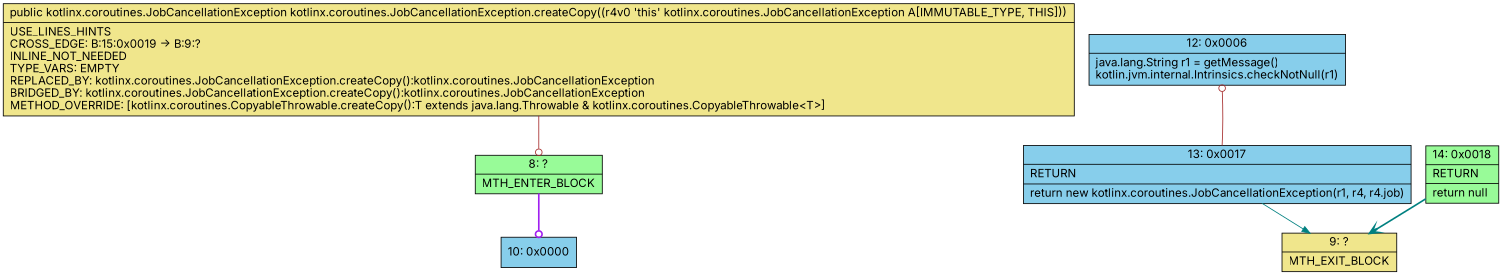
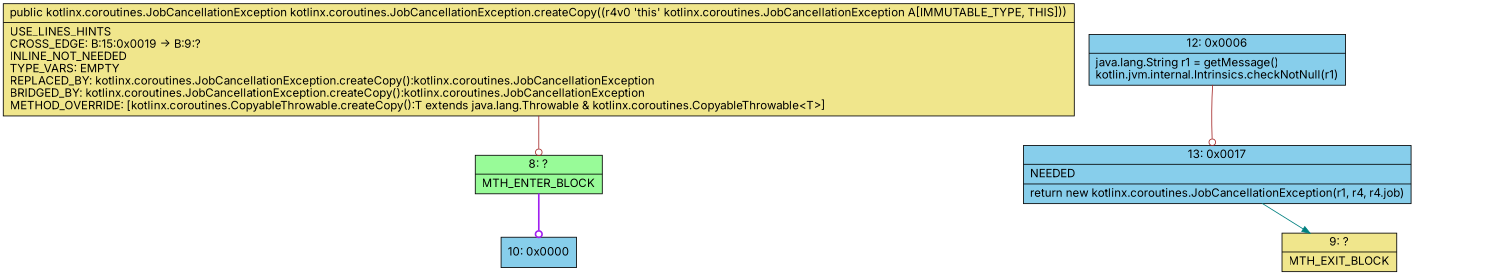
  digraph {
    fontname=Inter
    node [fillcolor=skyblue fontname=Inter shape=record style=filled]
    edge [arrowhead=odot color=brown fontname=Inter style=solid]
    n1 [fillcolor=palegreen label="{8\:\ ?|MTH_ENTER_BLOCK\l}"]
    n2 [label="{10\:\ 0x0000}"]
    n3 [label="{12\:\ 0x0006|java.lang.String r1 = getMessage()\lkotlin.jvm.internal.Intrinsics.checkNotNull(r1)\l}"]
-   n4 [label="{13\:\ 0x0017|RETURN\l|return new kotlinx.coroutines.JobCancellationException(r1, r4, r4.job)\l}"]
-   n5 [fillcolor=palegreen label="{14\:\ 0x0018|RETURN\l|return null\l}"]
+   n4 [label="{13\:\ 0x0017|NEEDED\l|return new kotlinx.coroutines.JobCancellationException(r1, r4, r4.job)\l}"]
    n6 [fillcolor=khaki label="{9\:\ ?|MTH_EXIT_BLOCK\l}"]
    n7 [fillcolor=khaki label="{public kotlinx.coroutines.JobCancellationException kotlinx.coroutines.JobCancellationException.createCopy((r4v0 'this' kotlinx.coroutines.JobCancellationException A[IMMUTABLE_TYPE, THIS]))  | USE_LINES_HINTS\lCROSS_EDGE: B:15:0x0019 \-\> B:9:?\lINLINE_NOT_NEEDED\lTYPE_VARS: EMPTY\lREPLACED_BY: kotlinx.coroutines.JobCancellationException.createCopy():kotlinx.coroutines.JobCancellationException\lBRIDGED_BY: kotlinx.coroutines.JobCancellationException.createCopy():kotlinx.coroutines.JobCancellationException\lMETHOD_OVERRIDE: [kotlinx.coroutines.CopyableThrowable.createCopy():T extends java.lang.Throwable & kotlinx.coroutines.CopyableThrowable\<T\>]\l}"]
    n1 -> n2 [color=purple style=bold]
-   n4 -> n3
+   n3 -> n4
    n4 -> n6 [arrowhead=normal color=teal]
-   n5 -> n6 [arrowhead=vee color=teal style=bold]
    n7 -> n1
  }
